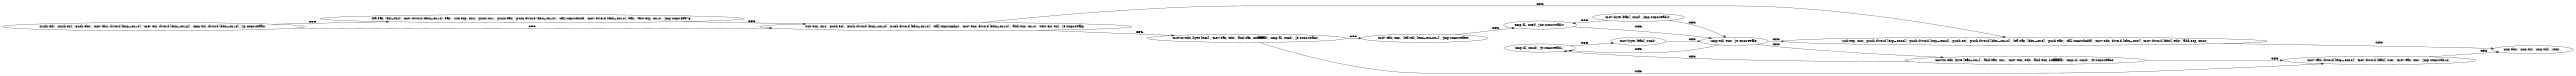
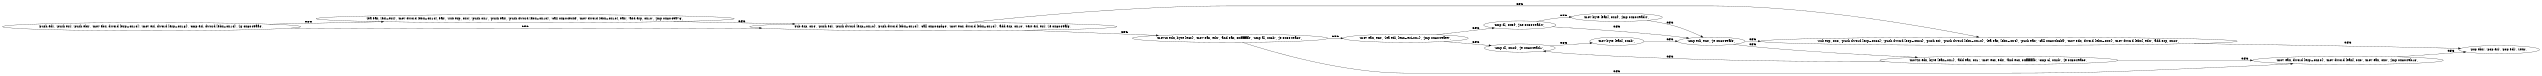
  digraph {
    rankdir=LR
    n1 [label="'push edi', 'push esi', 'push ebx', 'mov ebx, dword [esp+0x10]', 'mov esi, dword [esp+0x18]', 'cmp esi, dword [ebx+0x14]', 'jg 0x8049aa4', "]
    n2 [label="'lea eax, [esi+esi]', 'mov dword [ebx+0x14], eax', 'sub esp, 0x4', 'push 0x1', 'push eax', 'push dword [ebx+0x10]', 'call 0x804e4bf', 'mov dword [ebx+0x10], eax', 'add esp, 0x10', 'jmp 0x8049a76', "]
    n3 [label="'sub esp, 0x4', 'push esi', 'push dword [esp+0x1c]', 'push dword [ebx+0x10]', 'call 0x8048d60', 'mov ecx, dword [ebx+0x10]', 'add esp, 0x10', 'test esi, esi', 'je 0x8049af8', "]
    n4 [label="'sub esp, 0xc', 'push dword [esp+0x2c]', 'push dword [esp+0x2c]', 'push esi', 'push dword [ebx+0x10]', 'lea eax, [ebx+0x4]', 'push eax', 'call 0x804b3ba', 'mov edx, dword [ebx+0x4]', 'mov dword [ebx], edx', 'add esp, 0x20', "]
    n5 [label="'movzx edx, byte [ecx]', 'mov eax, edx', 'and eax, 0xfffffffb', 'cmp al, 0x2b', 'je 0x8049ac0', "]
    n6 [label="'pop ebx', 'pop esi', 'pop edi', 'retn', "]
    n7 [label="'mov eax, dword [esp+0x20]', 'mov dword [eax], 0x0', 'mov eax, 0x0', 'jmp 0x8049b18', "]
    n8 [label="'mov eax, ecx', 'lea edi, [ecx+esi-0x1]', 'jmp 0x8049ae9', "]
    n9 [label="'cmp dl, 0x2d', 'je 0x8049ad1', "]
    n10 [label="'cmp dl, 0x5f', 'jne 0x8049ad4', "]
    n11 [label="'mov byte [eax], 0x2b', "]
    n12 [label="'cmp edi, ecx', 'je 0x8049af8',"]
    n13 [label="'mov byte [eax], 0x2f', 'jmp 0x8049ad4', "]
    n14 [label="'movzx edx, byte [eax+0x1]', 'add eax, 0x1', 'mov ecx, edx', 'and ecx, 0xfffffffb', 'cmp cl, 0x2b', 'je 0x8049ac0', "]
    n1 -> n2 [label=CFG]
    n1 -> n3 [label=CFG]
    n2 -> n3 [label=CFG]
    n3 -> n4 [label=CFG]
    n3 -> n5 [label=CFG]
    n4 -> n6 [label=CFG]
    n5 -> n7 [label=CFG]
    n5 -> n8 [label=CFG]
    n7 -> n6 [label=CFG]
-   n12 -> n9 [label=CFG]
+   n8 -> n9 [label=CFG]
    n8 -> n10 [label=CFG]
    n9 -> n11 [label=CFG]
    n10 -> n12 [label=CFG]
-   n13 -> n10 [label=CFG]
+   n10 -> n13 [label=CFG]
    n11 -> n12 [label=CFG]
    n12 -> n4 [label=CFG]
    n12 -> n14 [label=CFG]
    n13 -> n12 [label=CFG]
    n14 -> n7 [label=CFG]
    n14 -> n9 [label=CFG]
  }
